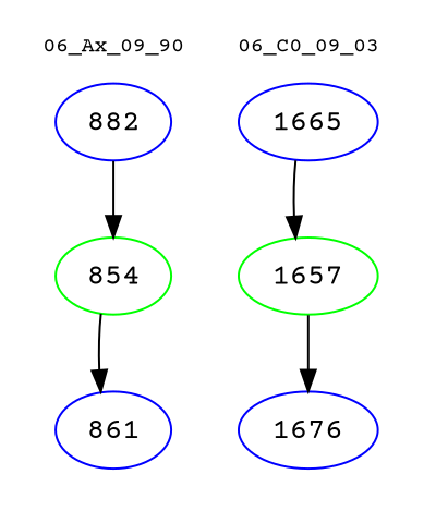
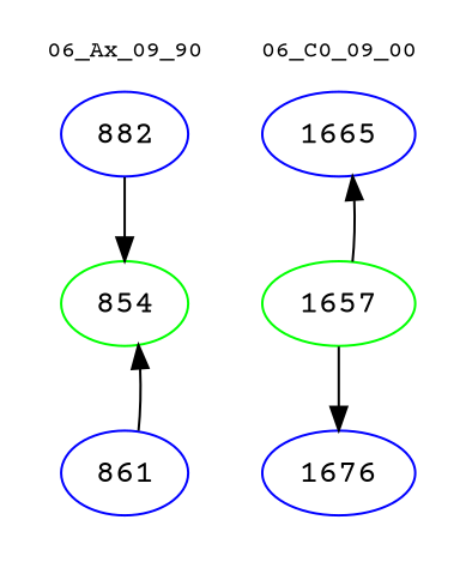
  digraph {
    fontname="Courier Prime"
    node [color=blue fontname="Courier Prime"]
    edge [color=black fontname="Courier Prime"]
    n1 [label=882]
    n2 [color=green label=854]
    n3 [label=861]
    n4 [label=1665]
    n5 [color=green label=1657]
    n6 [label=1676]
    subgraph cluster_1 {
      color=white
      fontsize=10
      label="06_Ax_09_90"
      n1
      n2
      n3
    }
    subgraph cluster_2 {
      color=white
      fontsize=10
-     label="06_C0_09_03"
+     label="06_C0_09_00"
      n4
      n5
      n6
    }
    n1 -> n2
-   n2 -> n3
-   n4 -> n5
+   n3 -> n2
+   n5 -> n4
    n5 -> n6
  }
